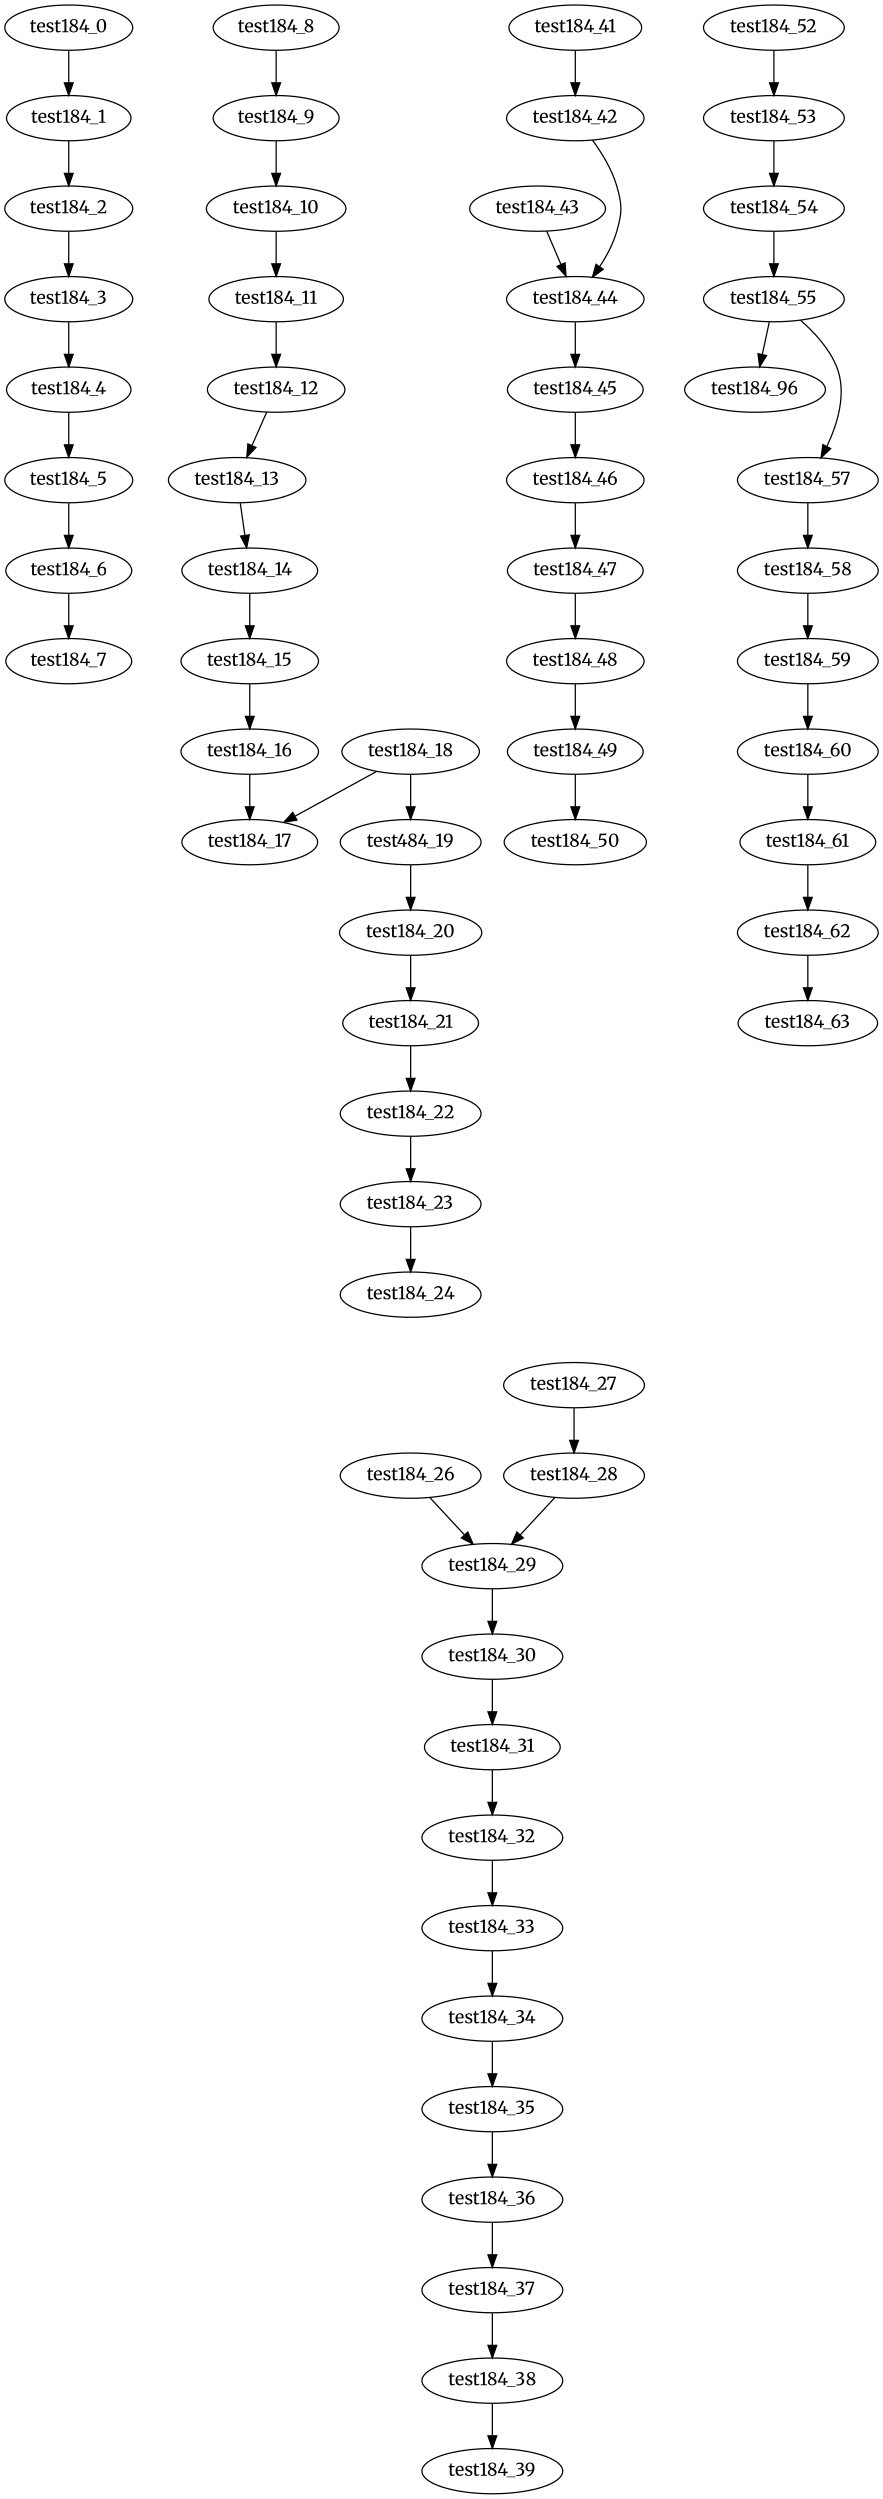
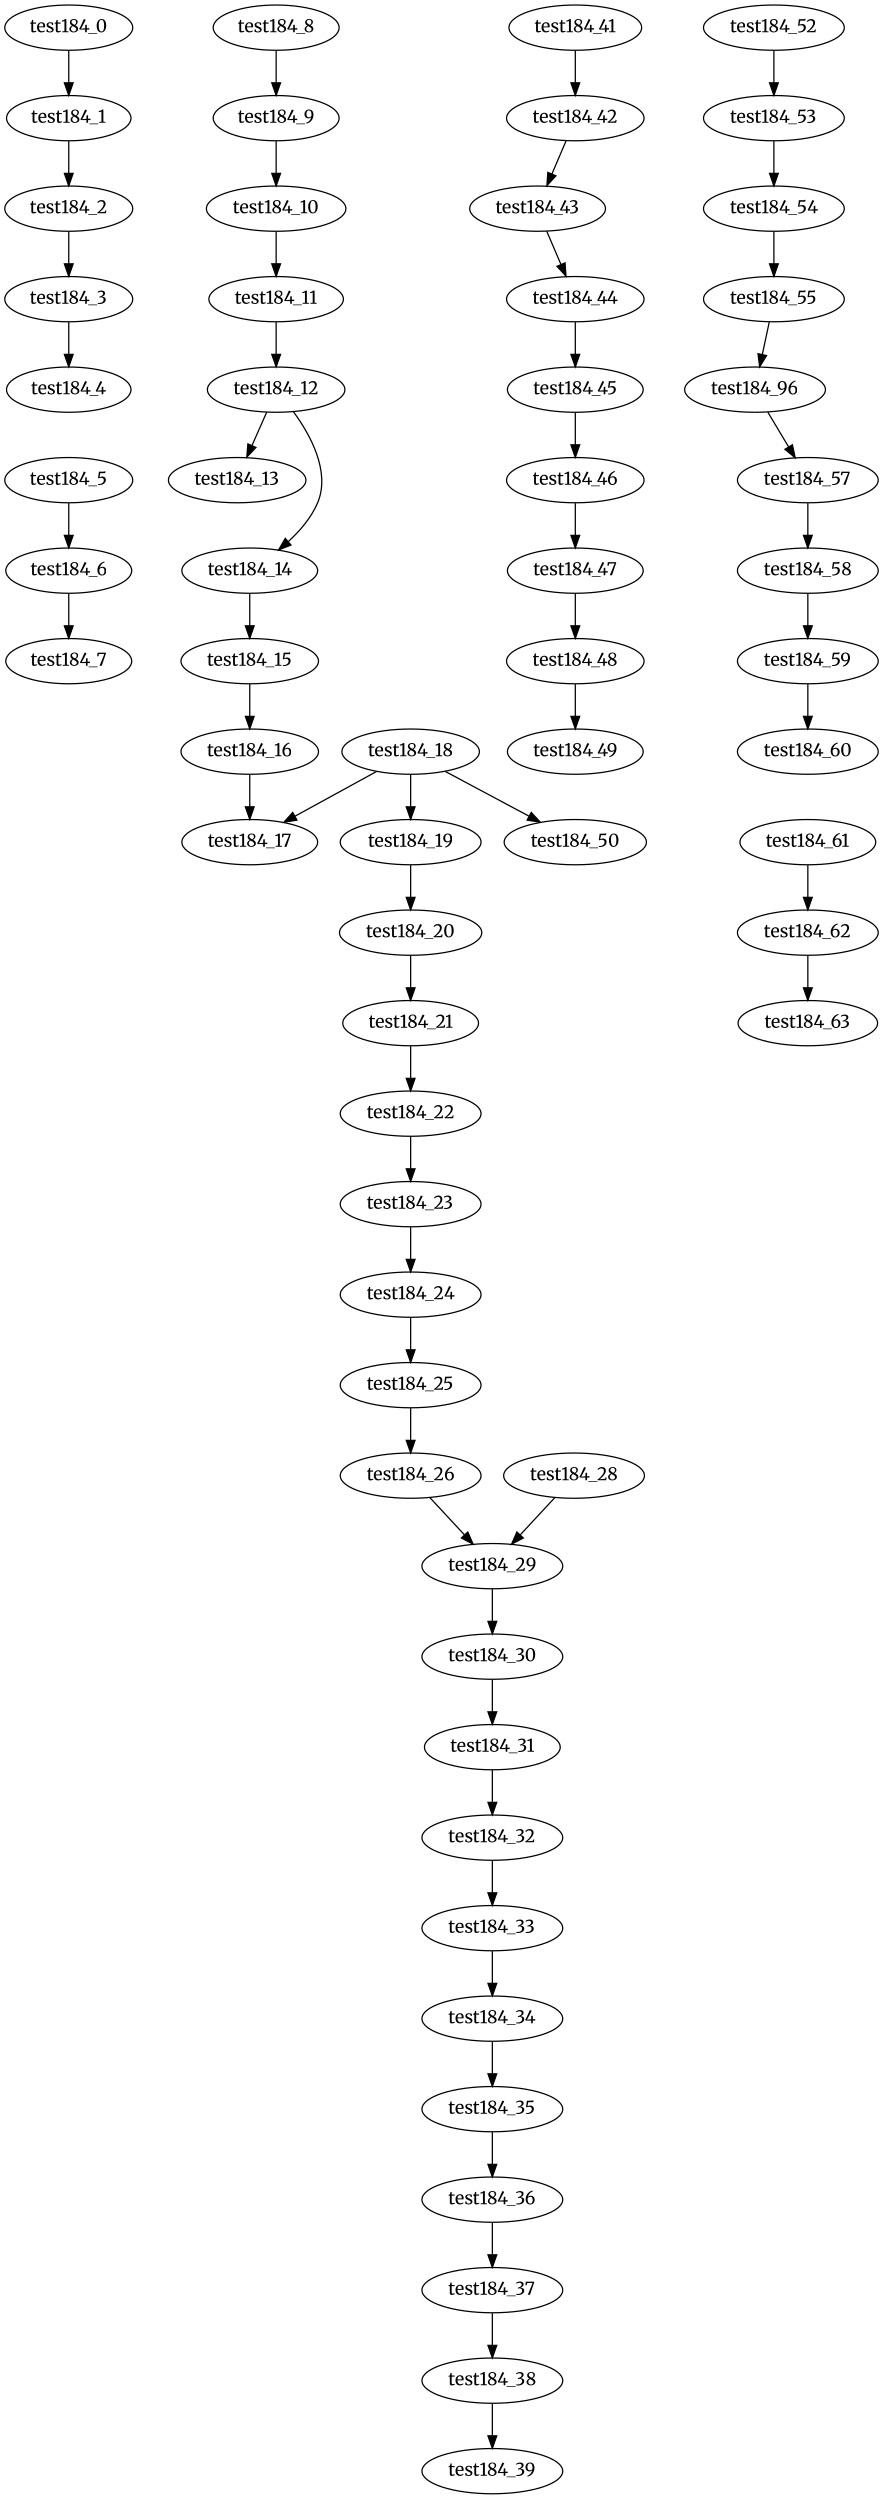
  digraph {
    fontname=Merriweather
    node [fontname=Merriweather]
    edge [fontname=Merriweather]
    test184_0
    test184_1
    test184_2
    test184_3
    test184_4
    test184_5
    test184_6
    test184_7
    test184_8
    test184_9
    test184_10
    test184_11
    test184_12
    test184_13
    test184_14
    test184_15
    test184_16
    test184_17
    test184_18
-   test184_19 [label=test484_19]
+   test184_19
    test184_20
    test184_21
    test184_22
    test184_23
    test184_24
+   test184_25
    test184_26
    test184_29
-   test184_27
    test184_28
    test184_30
    test184_31
    test184_32
    test184_33
    test184_34
    test184_35
    test184_36
    test184_37
    test184_38
    test184_39
    test184_41
    test184_42
    test184_43
    test184_44
    test184_45
    test184_46
    test184_47
    test184_48
    test184_49
    test184_50
    test184_52
    test184_53
    test184_54
    test184_55
    n55 [label=test184_96]
    test184_57
    test184_58
    test184_59
    test184_60
    test184_61
    test184_62
    test184_63
    test184_0 -> test184_1
    test184_1 -> test184_2
    test184_2 -> test184_3
    test184_3 -> test184_4
-   test184_4 -> test184_5
    test184_5 -> test184_6
    test184_6 -> test184_7
    test184_8 -> test184_9
    test184_9 -> test184_10
    test184_10 -> test184_11
    test184_11 -> test184_12
    test184_12 -> test184_13
-   test184_13 -> test184_14
+   test184_12 -> test184_14
    test184_14 -> test184_15
    test184_15 -> test184_16
    test184_16 -> test184_17
    test184_18 -> test184_17
    test184_18 -> test184_19
    test184_19 -> test184_20
    test184_20 -> test184_21
    test184_21 -> test184_22
    test184_22 -> test184_23
    test184_23 -> test184_24
+   test184_24 -> test184_25
+   test184_25 -> test184_26
    test184_26 -> test184_29
    test184_29 -> test184_30
-   test184_27 -> test184_28
    test184_28 -> test184_29
    test184_30 -> test184_31
    test184_31 -> test184_32
    test184_32 -> test184_33
    test184_33 -> test184_34
    test184_34 -> test184_35
    test184_35 -> test184_36
    test184_36 -> test184_37
    test184_37 -> test184_38
    test184_38 -> test184_39
    test184_41 -> test184_42
-   test184_42 -> test184_44
+   test184_42 -> test184_43
    test184_43 -> test184_44
    test184_44 -> test184_45
    test184_45 -> test184_46
    test184_46 -> test184_47
    test184_47 -> test184_48
    test184_48 -> test184_49
-   test184_49 -> test184_50
+   test184_18 -> test184_50
    test184_52 -> test184_53
    test184_53 -> test184_54
    test184_54 -> test184_55
    test184_55 -> n55
-   test184_55 -> test184_57
+   n55 -> test184_57
    test184_57 -> test184_58
    test184_58 -> test184_59
    test184_59 -> test184_60
-   test184_60 -> test184_61
    test184_61 -> test184_62
    test184_62 -> test184_63
  }
